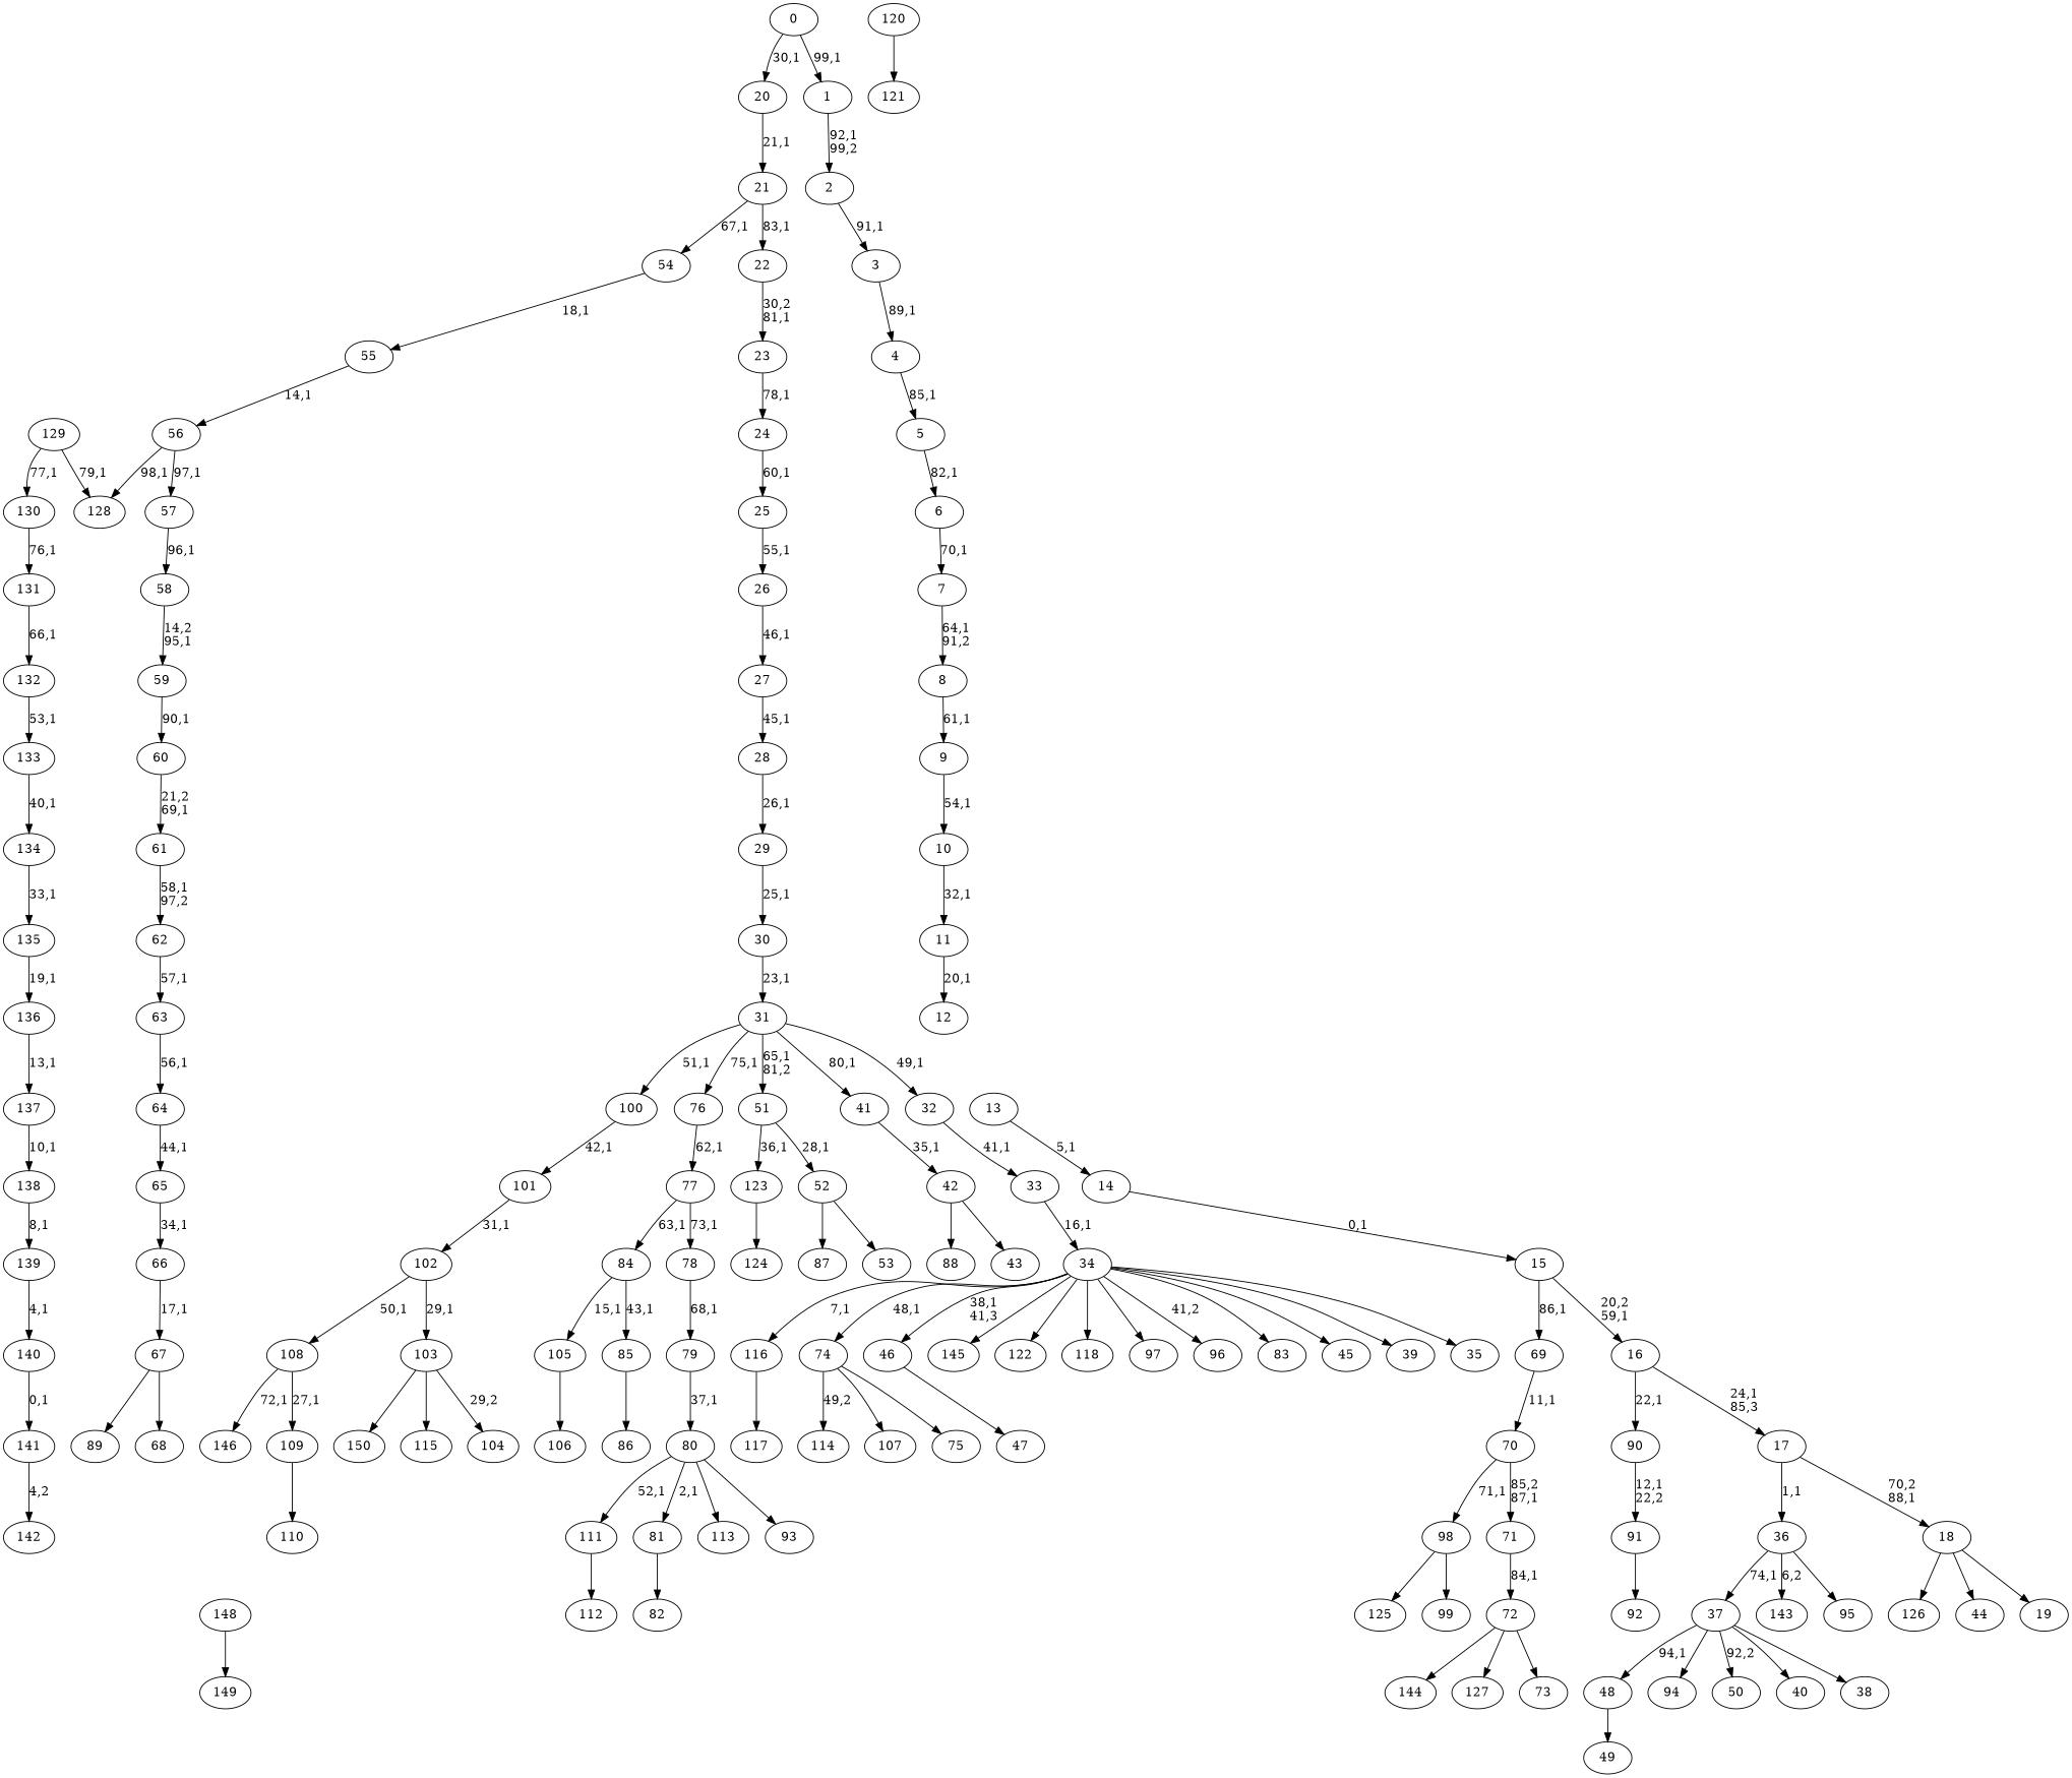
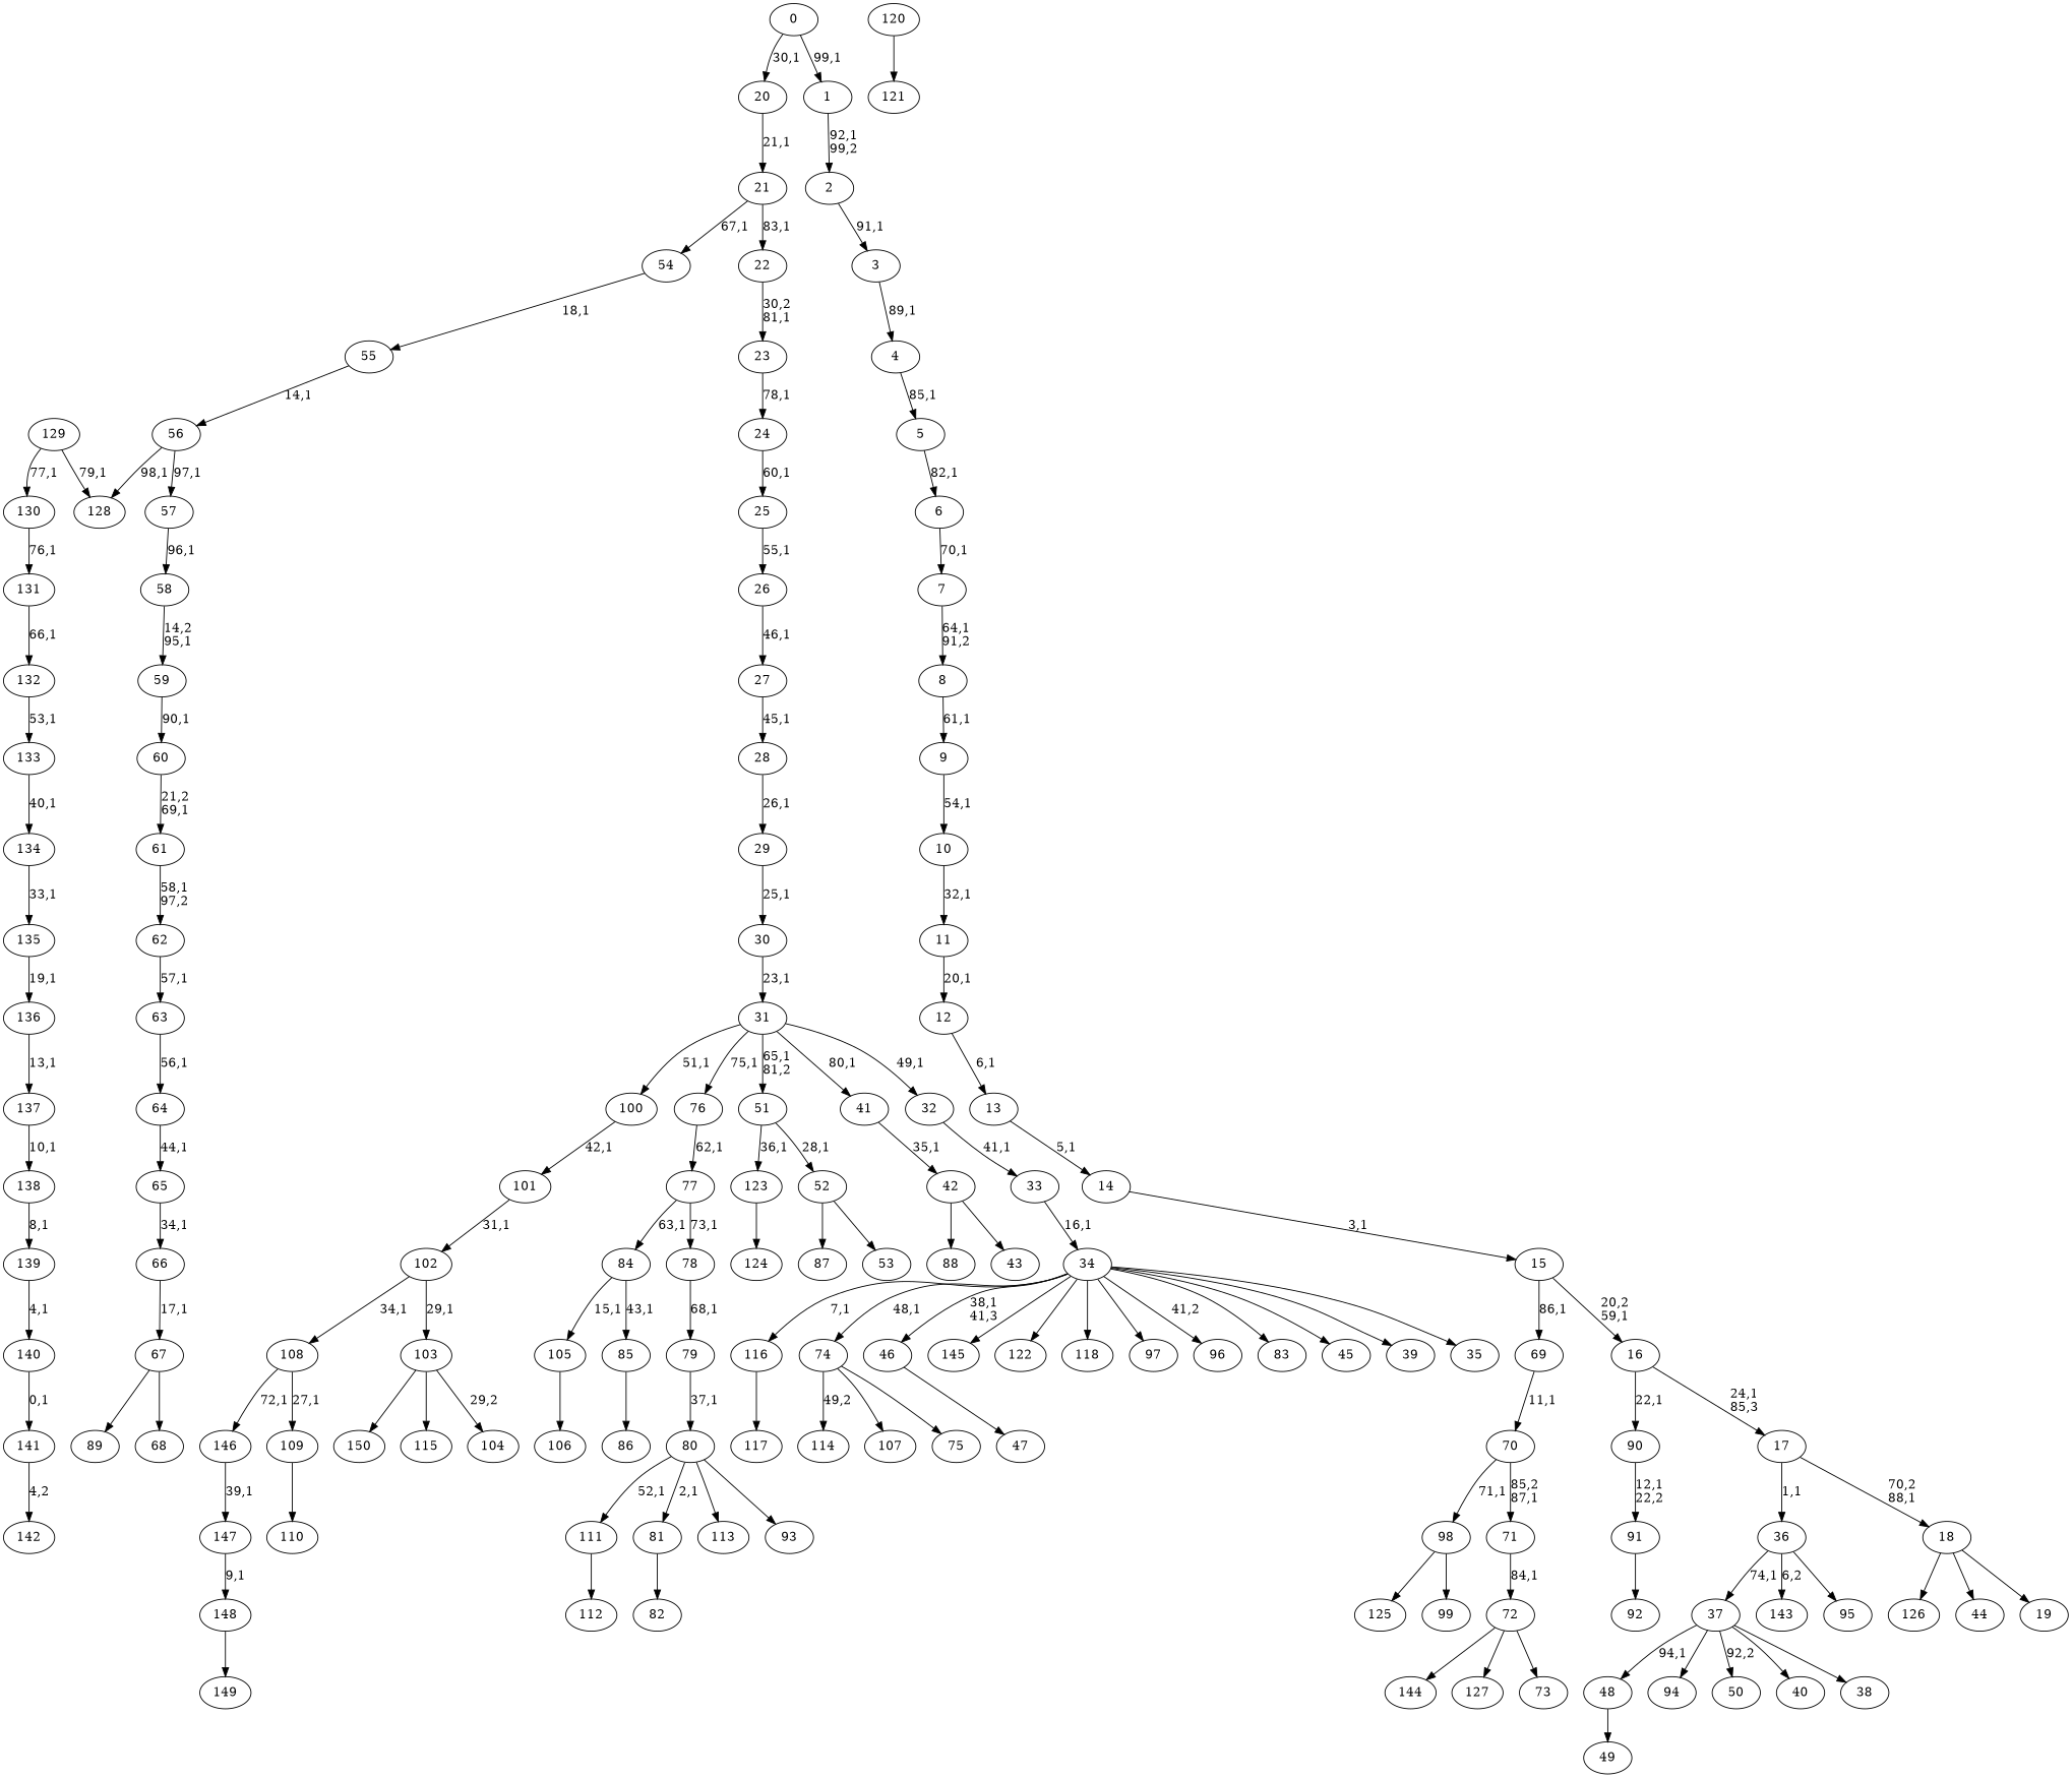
  digraph {
    148
    149
+   147
    146
    141
    142
    140
    139
    138
    137
    136
    135
    134
    133
    132
    131
    130
    129
    128
    123
    124
    120
    121
    116
    117
    111
    112
    109
    110
    108
    105
    106
    103
    150
    115
    104
    102
    101
    100
    98
    125
    99
    91
    92
    90
    85
    86
    84
    81
    82
    80
    113
    93
    79
    78
    77
    76
    74
    114
    107
    75
    72
    144
    127
    73
    71
    70
    69
    67
    89
    68
    66
    65
    64
    63
    62
    61
    60
    59
    58
    57
    56
    55
    54
    52
    87
    53
    51
    48
    49
    46
    47
    42
    88
    43
    41
    37
    94
    50
    40
    38
    36
    143
    95
    34
    145
    122
    118
    97
    96
    83
    45
    39
    35
    33
    32
    31
    30
    29
    28
    27
    26
    25
    24
    23
    22
    21
    20
    18
    126
    44
    19
    17
    16
    15
    14
    13
    12
    11
    10
    9
    8
    7
    6
    5
    4
    3
    2
    1
    0
    148 -> 149
+   147 -> 148 [label="9,1"]
+   146 -> 147 [label="39,1"]
    141 -> 142 [label="4,2"]
    140 -> 141 [label="0,1"]
    139 -> 140 [label="4,1"]
    138 -> 139 [label="8,1"]
    137 -> 138 [label="10,1"]
    136 -> 137 [label="13,1"]
    135 -> 136 [label="19,1"]
    134 -> 135 [label="33,1"]
    133 -> 134 [label="40,1"]
    132 -> 133 [label="53,1"]
    131 -> 132 [label="66,1"]
    130 -> 131 [label="76,1"]
    129 -> 130 [label="77,1"]
    129 -> 128 [label="79,1"]
    123 -> 124
    120 -> 121
    116 -> 117
    111 -> 112
    109 -> 110
    108 -> 146 [label="72,1"]
    108 -> 109 [label="27,1"]
    105 -> 106
    103 -> 150
    103 -> 115
    103 -> 104 [label="29,2"]
-   102 -> 108 [label="50,1"]
+   102 -> 108 [label="34,1"]
    102 -> 103 [label="29,1"]
    101 -> 102 [label="31,1"]
    100 -> 101 [label="42,1"]
    98 -> 125
    98 -> 99
    91 -> 92
    90 -> 91 [label="12,1\n22,2"]
    85 -> 86
    84 -> 105 [label="15,1"]
    84 -> 85 [label="43,1"]
    81 -> 82
    80 -> 111 [label="52,1"]
    80 -> 81 [label="2,1"]
    80 -> 113
    80 -> 93
    79 -> 80 [label="37,1"]
    78 -> 79 [label="68,1"]
    77 -> 84 [label="63,1"]
    77 -> 78 [label="73,1"]
    76 -> 77 [label="62,1"]
    74 -> 114 [label="49,2"]
    74 -> 107
    74 -> 75
    72 -> 144
    72 -> 127
    72 -> 73
    71 -> 72 [label="84,1"]
    70 -> 98 [label="71,1"]
    70 -> 71 [label="85,2\n87,1"]
    69 -> 70 [label="11,1"]
    67 -> 89
    67 -> 68
    66 -> 67 [label="17,1"]
    65 -> 66 [label="34,1"]
    64 -> 65 [label="44,1"]
    63 -> 64 [label="56,1"]
    62 -> 63 [label="57,1"]
    61 -> 62 [label="58,1\n97,2"]
    60 -> 61 [label="21,2\n69,1"]
    59 -> 60 [label="90,1"]
    58 -> 59 [label="14,2\n95,1"]
    57 -> 58 [label="96,1"]
    56 -> 128 [label="98,1"]
    56 -> 57 [label="97,1"]
    55 -> 56 [label="14,1"]
    54 -> 55 [label="18,1"]
    52 -> 87
    52 -> 53
    51 -> 123 [label="36,1"]
    51 -> 52 [label="28,1"]
    48 -> 49
    46 -> 47
    42 -> 88
    42 -> 43
    41 -> 42 [label="35,1"]
    37 -> 48 [label="94,1"]
    37 -> 94
    37 -> 50 [label="92,2"]
    37 -> 40
    37 -> 38
    36 -> 37 [label="74,1"]
    36 -> 143 [label="6,2"]
    36 -> 95
    34 -> 116 [label="7,1"]
    34 -> 74 [label="48,1"]
    34 -> 46 [label="38,1\n41,3"]
    34 -> 145
    34 -> 122
    34 -> 118
    34 -> 97
    34 -> 96 [label="41,2"]
    34 -> 83
    34 -> 45
    34 -> 39
    34 -> 35
    33 -> 34 [label="16,1"]
    32 -> 33 [label="41,1"]
    31 -> 100 [label="51,1"]
    31 -> 76 [label="75,1"]
    31 -> 51 [label="65,1\n81,2"]
    31 -> 41 [label="80,1"]
    31 -> 32 [label="49,1"]
    30 -> 31 [label="23,1"]
    29 -> 30 [label="25,1"]
    28 -> 29 [label="26,1"]
    27 -> 28 [label="45,1"]
    26 -> 27 [label="46,1"]
    25 -> 26 [label="55,1"]
    24 -> 25 [label="60,1"]
    23 -> 24 [label="78,1"]
    22 -> 23 [label="30,2\n81,1"]
    21 -> 54 [label="67,1"]
    21 -> 22 [label="83,1"]
    20 -> 21 [label="21,1"]
    18 -> 126
    18 -> 44
    18 -> 19
    17 -> 36 [label="1,1"]
    17 -> 18 [label="70,2\n88,1"]
    16 -> 90 [label="22,1"]
    16 -> 17 [label="24,1\n85,3"]
    15 -> 69 [label="86,1"]
    15 -> 16 [label="20,2\n59,1"]
-   14 -> 15 [label="0,1"]
+   14 -> 15 [label="3,1"]
    13 -> 14 [label="5,1"]
+   12 -> 13 [label="6,1"]
    11 -> 12 [label="20,1"]
    10 -> 11 [label="32,1"]
    9 -> 10 [label="54,1"]
    8 -> 9 [label="61,1"]
    7 -> 8 [label="64,1\n91,2"]
    6 -> 7 [label="70,1"]
    5 -> 6 [label="82,1"]
    4 -> 5 [label="85,1"]
    3 -> 4 [label="89,1"]
    2 -> 3 [label="91,1"]
    1 -> 2 [label="92,1\n99,2"]
    0 -> 20 [label="30,1"]
    0 -> 1 [label="99,1"]
  }
